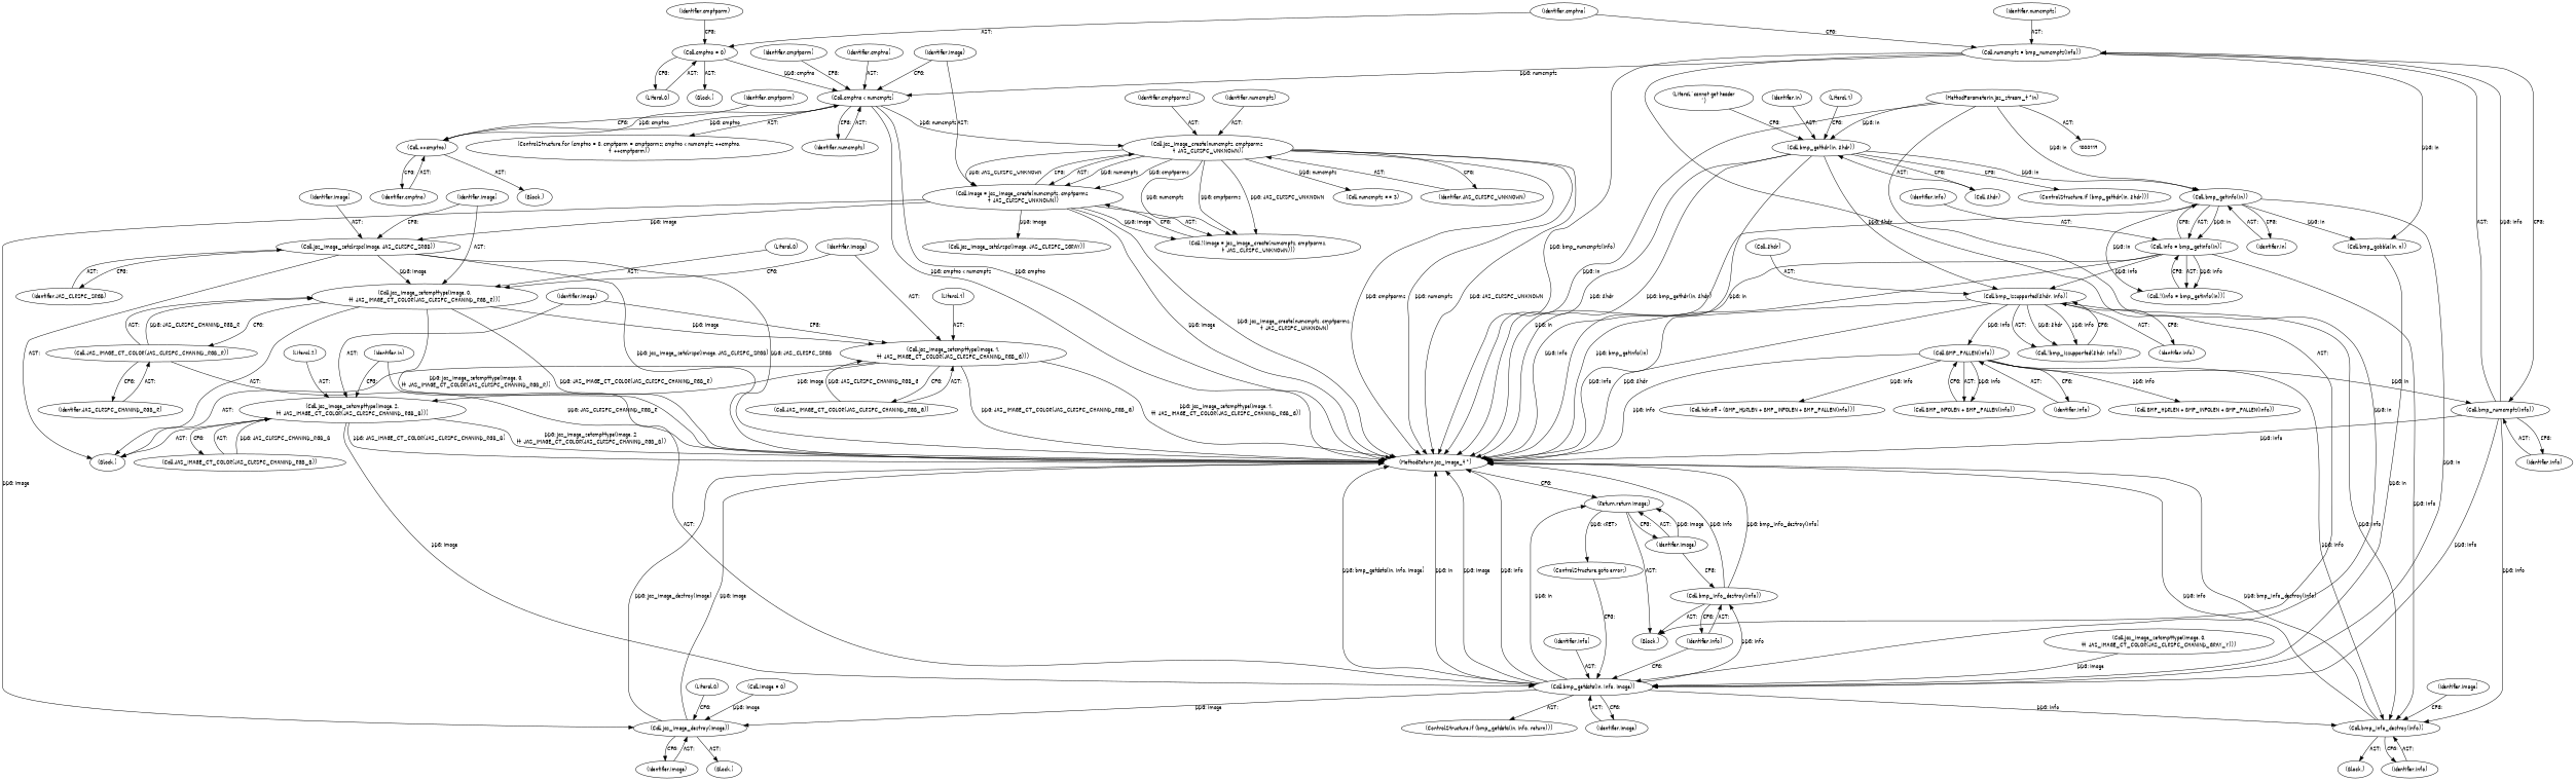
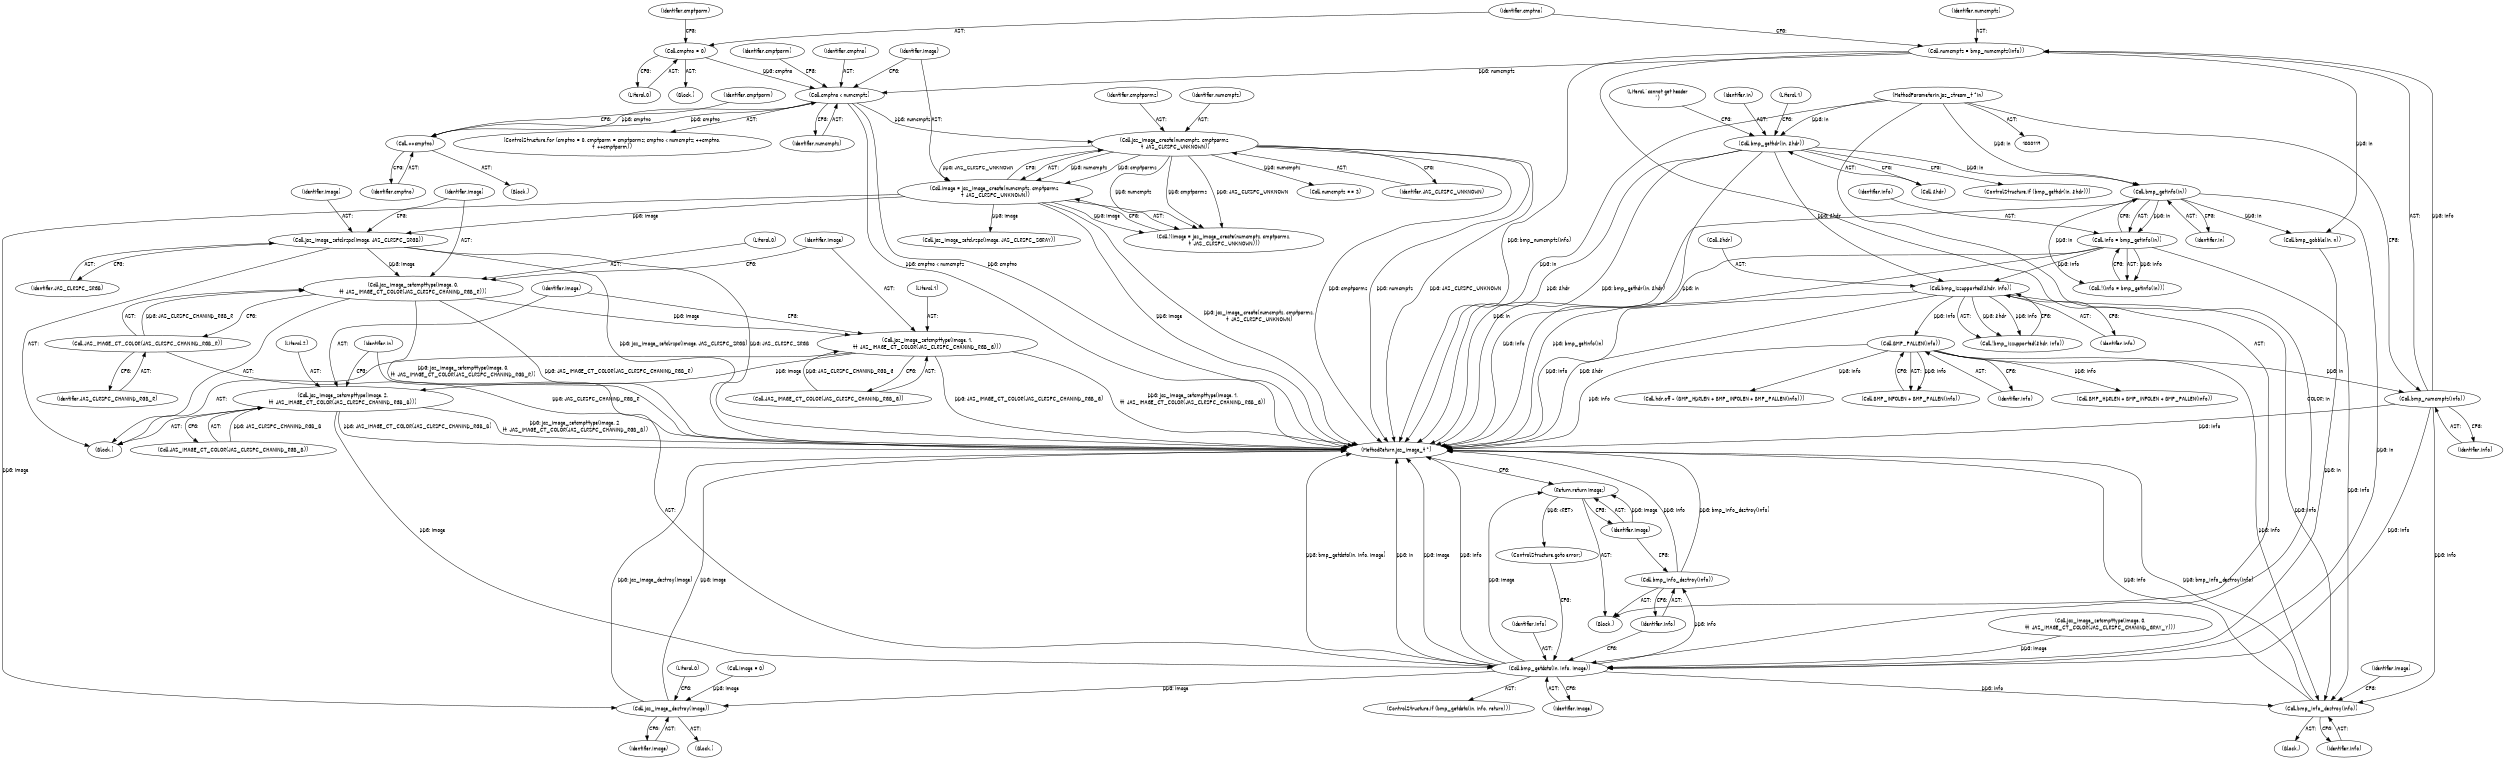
  digraph {
    fontname="Patrick Hand"
    node [fontname="Patrick Hand"]
    edge [fontname="Patrick Hand"]
    n1 [label="(Call,jas_image_setcmpttype(image, 0,\n\t\t  JAS_IMAGE_CT_COLOR(JAS_CLRSPC_CHANIND_RGB_R)))"]
    n2 [label="(Call,JAS_IMAGE_CT_COLOR(JAS_CLRSPC_CHANIND_RGB_R))"]
    n3 [label="(Call,jas_image_setcmpttype(image, 1,\n\t\t  JAS_IMAGE_CT_COLOR(JAS_CLRSPC_CHANIND_RGB_G)))"]
    n4 [label="(Block,)"]
    n5 [label="(MethodReturn,jas_image_t *)"]
    n6 [label="(Identifier,JAS_CLRSPC_CHANIND_RGB_R)"]
    n7 [label="(Call,jas_image_setcmpttype(image, 2,\n\t\t  JAS_IMAGE_CT_COLOR(JAS_CLRSPC_CHANIND_RGB_B)))"]
    n8 [label="(Call,JAS_IMAGE_CT_COLOR(JAS_CLRSPC_CHANIND_RGB_G))"]
    n9 [label="(Return,return image;)"]
    n10 [label="(Call,jas_image_setclrspc(image, JAS_CLRSPC_SRGB))"]
    n11 [label="(Identifier,JAS_CLRSPC_SRGB)"]
    n12 [label="(Call,image = jas_image_create(numcmpts, cmptparms,\n \t  JAS_CLRSPC_UNKNOWN))"]
    n13 [label="(Call,jas_image_create(numcmpts, cmptparms,\n \t  JAS_CLRSPC_UNKNOWN))"]
    n14 [label="(Call,jas_image_destroy(image))"]
    n15 [label="(Call,!(image = jas_image_create(numcmpts, cmptparms,\n \t  JAS_CLRSPC_UNKNOWN)))"]
    n16 [label="(Call,jas_image_setclrspc(image, JAS_CLRSPC_SGRAY))"]
    n17 [label="(Call,numcmpts == 3)"]
    n18 [label="(Identifier,JAS_CLRSPC_UNKNOWN)"]
    n19 [label="(Identifier,image)"]
    n20 [label="(Block,)"]
    n21 [label="(Call,cmptno < numcmpts)"]
    n22 [label="(Call,++cmptno)"]
    n23 [label="(Identifier,numcmpts)"]
    n24 [label="(ControlStructure,for (cmptno = 0, cmptparm = cmptparms; cmptno < numcmpts; ++cmptno,\n\t  ++cmptparm))"]
    n25 [label="(Block,)"]
    n26 [label="(Identifier,cmptno)"]
    n27 [label="(Call,cmptno = 0)"]
    n28 [label="(Literal,0)"]
    n29 [label="(Block,)"]
    n30 [label="(Call,numcmpts = bmp_numcmpts(info))"]
    n31 [label="(Call,bmp_numcmpts(info))"]
    n32 [label="(Block,)"]
    n33 [label="(Call,bmp_gobble(in, n))"]
    n34 [label="(Call,bmp_getdata(in, info, image))"]
    n35 [label="(Call,bmp_info_destroy(info))"]
    n36 [label="(Identifier,info)"]
    n37 [label="(Call,bmp_info_destroy(info))"]
    n38 [label="(Identifier,image)"]
    n39 [label="(ControlStructure,if (bmp_getdata(in, info, return)))"]
    n40 [label="(Block,)"]
    n41 [label="(Identifier,info)"]
    n42 [label="(Call,BMP_PALLEN(info))"]
    n43 [label="(Call,hdr.off - (BMP_HDRLEN + BMP_INFOLEN + BMP_PALLEN(info)))"]
    n44 [label="(Call,BMP_INFOLEN + BMP_PALLEN(info))"]
    n45 [label="(Identifier,info)"]
    n46 [label="(Call,BMP_HDRLEN + BMP_INFOLEN + BMP_PALLEN(info))"]
    n47 [label="(Call,bmp_issupported(&hdr, info))"]
    n48 [label="(Call,!bmp_issupported(&hdr, info))"]
    n49 [label="(Identifier,info)"]
    n50 [label="(Call,bmp_gethdr(in, &hdr))"]
    n51 [label="(Call,bmp_getinfo(in))"]
    n52 [label="(Call,&hdr)"]
    n53 [label="(ControlStructure,if (bmp_gethdr(in, &hdr)))"]
    n54 [label="(Call,info = bmp_getinfo(in))"]
    n55 [label="(Call,!(info = bmp_getinfo(in)))"]
    n56 [label="(Identifier,in)"]
    n57 [label="(MethodParameterIn,jas_stream_t *in)"]
    1000119
    n59 [label="(Call,JAS_IMAGE_CT_COLOR(JAS_CLRSPC_CHANIND_RGB_B))"]
    n60 [label="(Identifier,info)"]
    n61 [label="(Identifier,image)"]
    n62 [label="(ControlStructure,goto error;)"]
    n63 [label="(Identifier,cmptno)"]
    n64 [label="(Identifier,image)"]
    n65 [label="(Call,&hdr)"]
    n66 [label="(Identifier,cmptparm)"]
    n67 [label="(Identifier,image)"]
    n68 [label="(Literal,1)"]
    n69 [label="(Identifier,cmptparms)"]
    n70 [label="(Identifier,info)"]
    n71 [label="(Identifier,image)"]
    n72 [label="(Identifier,numcmpts)"]
    n73 [label="(Literal,0)"]
    n74 [label="(Identifier,cmptparm)"]
    n75 [label="(Identifier,numcmpts)"]
    n76 [label="(Literal,1)"]
    n77 [label="(Literal,\"cannot get header\n\")"]
    n78 [label="(Identifier,cmptno)"]
    n79 [label="(Identifier,in)"]
    n80 [label="(Literal,2)"]
    n81 [label="(Identifier,in)"]
    n82 [label="(Literal,0)"]
    n83 [label="(Identifier,image)"]
    n84 [label="(Identifier,image)"]
    n85 [label="(Call,jas_image_setcmpttype(image, 0,\n\t\t  JAS_IMAGE_CT_COLOR(JAS_CLRSPC_CHANIND_GRAY_Y)))"]
    n86 [label="(Call,image = 0)"]
    n87 [label="(Identifier,info)"]
    n88 [label="(Identifier,image)"]
    n89 [label="(Identifier,cmptparm)"]
    n1 -> n2 [label="CFG: "]
    n1 -> n3 [label="DDG: image"]
    n1 -> n4 [label="AST: "]
    n1 -> n5 [label="DDG: jas_image_setcmpttype(image, 0,\n\t\t  JAS_IMAGE_CT_COLOR(JAS_CLRSPC_CHANIND_RGB_R))"]
    n1 -> n5 [label="DDG: JAS_IMAGE_CT_COLOR(JAS_CLRSPC_CHANIND_RGB_R)"]
    n2 -> n1 [label="AST: "]
    n2 -> n1 [label="DDG: JAS_CLRSPC_CHANIND_RGB_R"]
    n2 -> n5 [label="DDG: JAS_CLRSPC_CHANIND_RGB_R"]
    n2 -> n6 [label="CFG: "]
    n3 -> n4 [label="AST: "]
    n3 -> n5 [label="DDG: JAS_IMAGE_CT_COLOR(JAS_CLRSPC_CHANIND_RGB_G)"]
    n3 -> n5 [label="DDG: jas_image_setcmpttype(image, 1,\n\t\t  JAS_IMAGE_CT_COLOR(JAS_CLRSPC_CHANIND_RGB_G))"]
    n3 -> n7 [label="DDG: image"]
    n3 -> n8 [label="CFG: "]
    n5 -> n9 [label="CFG: "]
    n6 -> n2 [label="AST: "]
    n7 -> n4 [label="AST: "]
    n7 -> n5 [label="DDG: JAS_IMAGE_CT_COLOR(JAS_CLRSPC_CHANIND_RGB_B)"]
    n7 -> n5 [label="DDG: jas_image_setcmpttype(image, 2,\n\t\t  JAS_IMAGE_CT_COLOR(JAS_CLRSPC_CHANIND_RGB_B))"]
    n7 -> n34 [label="DDG: image"]
    n7 -> n59 [label="CFG: "]
    n8 -> n3 [label="AST: "]
    n8 -> n3 [label="DDG: JAS_CLRSPC_CHANIND_RGB_G"]
    n9 -> n32 [label="AST: "]
    n9 -> n61 [label="CFG: "]
    n9 -> n62 [label="DDG: <RET>"]
    n10 -> n1 [label="DDG: image"]
    n10 -> n4 [label="AST: "]
    n10 -> n5 [label="DDG: JAS_CLRSPC_SRGB"]
    n10 -> n5 [label="DDG: jas_image_setclrspc(image, JAS_CLRSPC_SRGB)"]
    n10 -> n11 [label="CFG: "]
    n11 -> n10 [label="AST: "]
    n12 -> n5 [label="DDG: jas_image_create(numcmpts, cmptparms,\n \t  JAS_CLRSPC_UNKNOWN)"]
    n12 -> n5 [label="DDG: image"]
    n12 -> n10 [label="DDG: image"]
    n12 -> n13 [label="CFG: "]
    n12 -> n14 [label="DDG: image"]
    n12 -> n15 [label="AST: "]
    n12 -> n15 [label="DDG: image"]
    n12 -> n16 [label="DDG: image"]
    n13 -> n5 [label="DDG: numcmpts"]
    n13 -> n5 [label="DDG: JAS_CLRSPC_UNKNOWN"]
    n13 -> n5 [label="DDG: cmptparms"]
    n13 -> n12 [label="AST: "]
    n13 -> n12 [label="DDG: numcmpts"]
    n13 -> n12 [label="DDG: cmptparms"]
    n13 -> n12 [label="DDG: JAS_CLRSPC_UNKNOWN"]
    n13 -> n15 [label="DDG: numcmpts"]
    n13 -> n15 [label="DDG: cmptparms"]
    n13 -> n15 [label="DDG: JAS_CLRSPC_UNKNOWN"]
    n13 -> n17 [label="DDG: numcmpts"]
    n13 -> n18 [label="CFG: "]
    n14 -> n5 [label="DDG: jas_image_destroy(image)"]
    n14 -> n5 [label="DDG: image"]
    n14 -> n19 [label="CFG: "]
    n14 -> n20 [label="AST: "]
    n15 -> n12 [label="CFG: "]
    n18 -> n13 [label="AST: "]
    n19 -> n14 [label="AST: "]
    n21 -> n5 [label="DDG: cmptno < numcmpts"]
    n21 -> n5 [label="DDG: cmptno"]
    n21 -> n13 [label="DDG: numcmpts"]
    n21 -> n22 [label="DDG: cmptno"]
    n21 -> n23 [label="CFG: "]
    n21 -> n24 [label="AST: "]
    n22 -> n21 [label="DDG: cmptno"]
    n22 -> n25 [label="AST: "]
    n22 -> n26 [label="CFG: "]
    n23 -> n21 [label="AST: "]
    n26 -> n22 [label="AST: "]
    n27 -> n21 [label="DDG: cmptno"]
    n27 -> n28 [label="CFG: "]
    n27 -> n29 [label="AST: "]
    n28 -> n27 [label="AST: "]
    n30 -> n5 [label="DDG: bmp_numcmpts(info)"]
    n30 -> n21 [label="DDG: numcmpts"]
-   n30 -> n31 [label="CFG: "]
+   n57 -> n31 [label="CFG: "]
    n30 -> n32 [label="AST: "]
    n30 -> n33 [label="DDG: in"]
    n31 -> n5 [label="DDG: info"]
    n31 -> n30 [label="AST: "]
    n31 -> n30 [label="DDG: info"]
    n31 -> n34 [label="DDG: info"]
    n31 -> n35 [label="DDG: info"]
    n31 -> n36 [label="CFG: "]
    n33 -> n34 [label="DDG: in"]
    n34 -> n5 [label="DDG: bmp_getdata(in, info, image)"]
    n34 -> n5 [label="DDG: in"]
    n34 -> n5 [label="DDG: image"]
    n34 -> n5 [label="DDG: info"]
-   n34 -> n9 [label="DDG: in"]
+   n34 -> n9 [label="DDG: image"]
    n34 -> n14 [label="DDG: image"]
    n34 -> n35 [label="DDG: info"]
    n34 -> n37 [label="DDG: info"]
    n34 -> n38 [label="CFG: "]
    n34 -> n39 [label="AST: "]
    n35 -> n5 [label="DDG: bmp_info_destroy(info)"]
    n35 -> n5 [label="DDG: info"]
    n35 -> n40 [label="AST: "]
    n35 -> n41 [label="CFG: "]
    n36 -> n31 [label="AST: "]
    n37 -> n5 [label="DDG: bmp_info_destroy(info)"]
    n37 -> n5 [label="DDG: info"]
    n37 -> n32 [label="AST: "]
    n37 -> n60 [label="CFG: "]
    n38 -> n34 [label="AST: "]
    n41 -> n35 [label="AST: "]
    n42 -> n5 [label="DDG: info"]
    n42 -> n31 [label="DDG: in"]
    n42 -> n35 [label="DDG: info"]
    n42 -> n43 [label="DDG: info"]
    n42 -> n44 [label="AST: "]
    n42 -> n44 [label="DDG: info"]
    n42 -> n45 [label="CFG: "]
    n42 -> n46 [label="DDG: info"]
    n44 -> n42 [label="CFG: "]
    n45 -> n42 [label="AST: "]
    n47 -> n5 [label="DDG: info"]
    n47 -> n5 [label="DDG: &hdr"]
    n47 -> n35 [label="DDG: info"]
    n47 -> n42 [label="DDG: info"]
    n47 -> n48 [label="AST: "]
    n47 -> n48 [label="DDG: &hdr"]
    n47 -> n48 [label="DDG: info"]
    n47 -> n49 [label="CFG: "]
    n48 -> n47 [label="CFG: "]
    n49 -> n47 [label="AST: "]
    n50 -> n5 [label="DDG: bmp_gethdr(in, &hdr)"]
    n50 -> n5 [label="DDG: in"]
    n50 -> n5 [label="DDG: &hdr"]
    n50 -> n47 [label="DDG: &hdr"]
    n50 -> n51 [label="DDG: in"]
    n50 -> n52 [label="CFG: "]
    n50 -> n53 [label="CFG: "]
    n51 -> n5 [label="DDG: in"]
    n51 -> n33 [label="DDG: in"]
    n51 -> n34 [label="DDG: in"]
    n51 -> n54 [label="AST: "]
    n51 -> n54 [label="DDG: in"]
    n51 -> n55 [label="DDG: in"]
    n51 -> n56 [label="CFG: "]
    n52 -> n50 [label="AST: "]
    n54 -> n5 [label="DDG: info"]
    n54 -> n5 [label="DDG: bmp_getinfo(in)"]
    n54 -> n35 [label="DDG: info"]
    n54 -> n47 [label="DDG: info"]
    n54 -> n51 [label="CFG: "]
    n54 -> n55 [label="AST: "]
    n54 -> n55 [label="DDG: info"]
    n55 -> n54 [label="CFG: "]
    n56 -> n51 [label="AST: "]
    n57 -> n5 [label="DDG: in"]
-   n57 -> n34 [label="DDG: in"]
+   n57 -> n34 [label="COLOR: in"]
    n57 -> n50 [label="DDG: in"]
    n57 -> n51 [label="DDG: in"]
    n57 -> 1000119 [label="AST: "]
    n59 -> n7 [label="AST: "]
    n59 -> n7 [label="DDG: JAS_CLRSPC_CHANIND_RGB_B"]
    n60 -> n34 [label="CFG: "]
    n60 -> n37 [label="AST: "]
    n61 -> n9 [label="AST: "]
    n61 -> n9 [label="DDG: image"]
    n61 -> n37 [label="CFG: "]
    n62 -> n34 [label="CFG: "]
    n63 -> n27 [label="AST: "]
    n63 -> n30 [label="CFG: "]
    n64 -> n1 [label="CFG: "]
    n64 -> n3 [label="AST: "]
    n65 -> n47 [label="AST: "]
    n66 -> n21 [label="CFG: "]
    n67 -> n12 [label="AST: "]
    n67 -> n21 [label="CFG: "]
    n68 -> n3 [label="AST: "]
    n69 -> n13 [label="AST: "]
    n70 -> n34 [label="AST: "]
    n71 -> n35 [label="CFG: "]
    n72 -> n13 [label="AST: "]
    n73 -> n14 [label="CFG: "]
    n74 -> n27 [label="CFG: "]
    n75 -> n30 [label="AST: "]
    n76 -> n50 [label="CFG: "]
    n77 -> n50 [label="CFG: "]
    n78 -> n21 [label="AST: "]
    n79 -> n50 [label="AST: "]
    n80 -> n7 [label="AST: "]
    n81 -> n7 [label="CFG: "]
    n81 -> n34 [label="AST: "]
    n82 -> n1 [label="AST: "]
    n83 -> n1 [label="AST: "]
    n83 -> n10 [label="CFG: "]
    n84 -> n10 [label="AST: "]
    n85 -> n34 [label="DDG: image"]
    n86 -> n14 [label="DDG: image"]
    n87 -> n54 [label="AST: "]
    n88 -> n3 [label="CFG: "]
    n88 -> n7 [label="AST: "]
    n89 -> n22 [label="CFG: "]
  }
